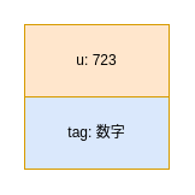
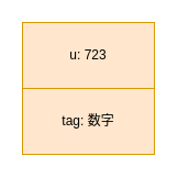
  <mxCell id="0" />
  <mxCell id="1" parent="0" />
  <mxCell id="2" value="u: 723" style="rounded=0;whiteSpace=wrap;html=1;fillColor=#ffe6cc;strokeColor=#d79b00;" vertex="1" parent="1"><mxGeometry x="20" y="20" width="120" height="60" as="geometry" /></mxCell>
- <mxCell id="3" value="tag: 数字" style="rounded=0;whiteSpace=wrap;html=1;fillColor=#dae8fc;strokeColor=#d79b00;" vertex="1" parent="1"><mxGeometry x="20" y="80" width="120" height="60" as="geometry" /></mxCell>
+ <mxCell id="3" value="tag: 数字" style="rounded=0;whiteSpace=wrap;html=1;fillColor=#ffe6cc;strokeColor=#d79b00;" vertex="1" parent="1"><mxGeometry x="20" y="80" width="120" height="60" as="geometry" /></mxCell>
